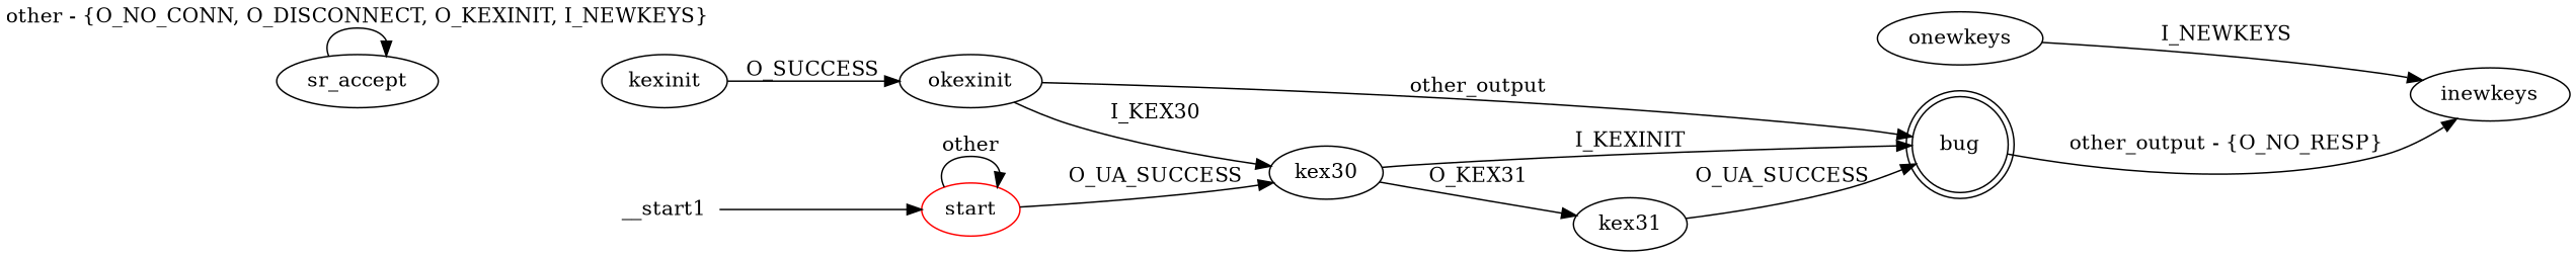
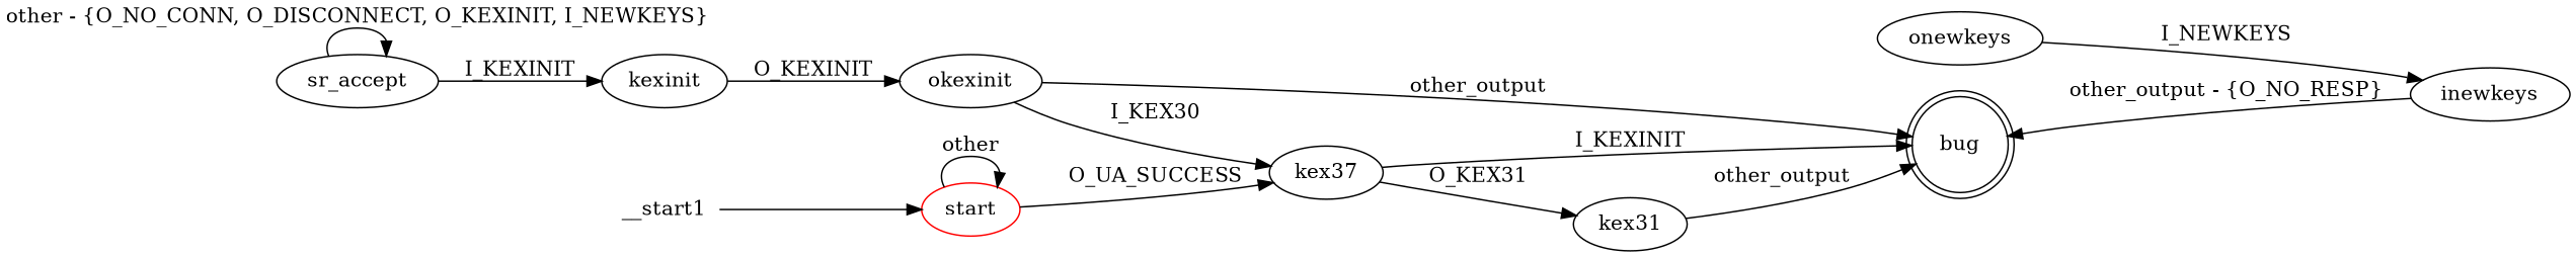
  digraph {
    rankdir=LR
    start [color=red]
-   kex30
+   kex30 [label=kex37]
    sr_accept
    kexinit
    bug [shape=doublecircle]
    okexinit
    kex31
    onewkeys
    inewkeys
    n10 [height=0 label=__start1 shape=none width=0]
    start -> start [label=other]
    start -> kex30 [label=O_UA_SUCCESS]
    kex30 -> bug [label=I_KEXINIT]
    kex30 -> kex31 [label=O_KEX31]
    sr_accept -> sr_accept [label="other - {O_NO_CONN, O_DISCONNECT, O_KEXINIT, I_NEWKEYS}"]
-   kexinit -> okexinit [label=O_SUCCESS]
+   sr_accept -> kexinit [label=I_KEXINIT]
+   kexinit -> okexinit [label=O_KEXINIT]
    okexinit -> kex30 [label=I_KEX30]
    okexinit -> bug [label=other_output]
-   kex31 -> bug [label=O_UA_SUCCESS]
+   kex31 -> bug [label=other_output]
    onewkeys -> inewkeys [label=I_NEWKEYS]
-   bug -> inewkeys [label="other_output - {O_NO_RESP}"]
+   inewkeys -> bug [label="other_output - {O_NO_RESP}"]
    n10 -> start
  }
